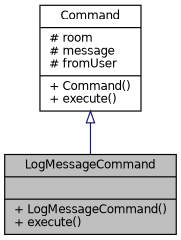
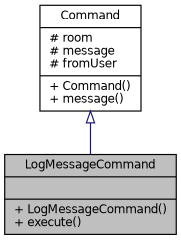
  digraph {
    node [color=black fontname=Helvetica fontsize=10 shape=record style=filled]
    n1 [fillcolor=grey75 fontcolor=black height=0.2 label="{LogMessageCommand\n||+ LogMessageCommand()\l+ execute()\l}" width=0.4]
-   n2 [fillcolor=white height=0.2 label="{Command\n|# room\l# message\l# fromUser\l|+ Command()\l+ execute()\l}" width=0.4]
+   n2 [fillcolor=white height=0.2 label="{Command\n|# room\l# message\l# fromUser\l|+ Command()\l+ message()\l}" width=0.4]
    n2 -> n1 [arrowtail=onormal color=midnightblue dir=back fontname=Helvetica fontsize=10 labelfontname=Helvetica labelfontsize=10 style=solid]
  }
